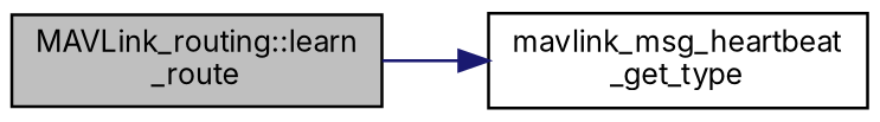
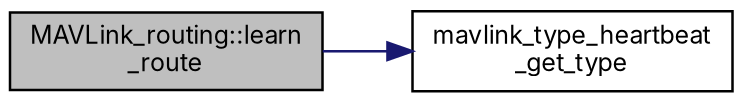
  digraph {
    rankdir=LR
    fontname=Inter
    node [color=black fontname=Inter fontsize=10 shape=record style=filled]
    n1 [fillcolor=grey75 fontcolor=black height=0.2 label="MAVLink_routing::learn\l_route" width=0.4]
-   n2 [fillcolor=white height=0.2 label="mavlink_msg_heartbeat\l_get_type" width=0.4]
+   n2 [fillcolor=white height=0.2 label="mavlink_type_heartbeat\l_get_type" width=0.4]
    n1 -> n2 [color=midnightblue fontname=Inter fontsize=10 labelfontname=Helvetica labelfontsize=10 style=solid]
  }
